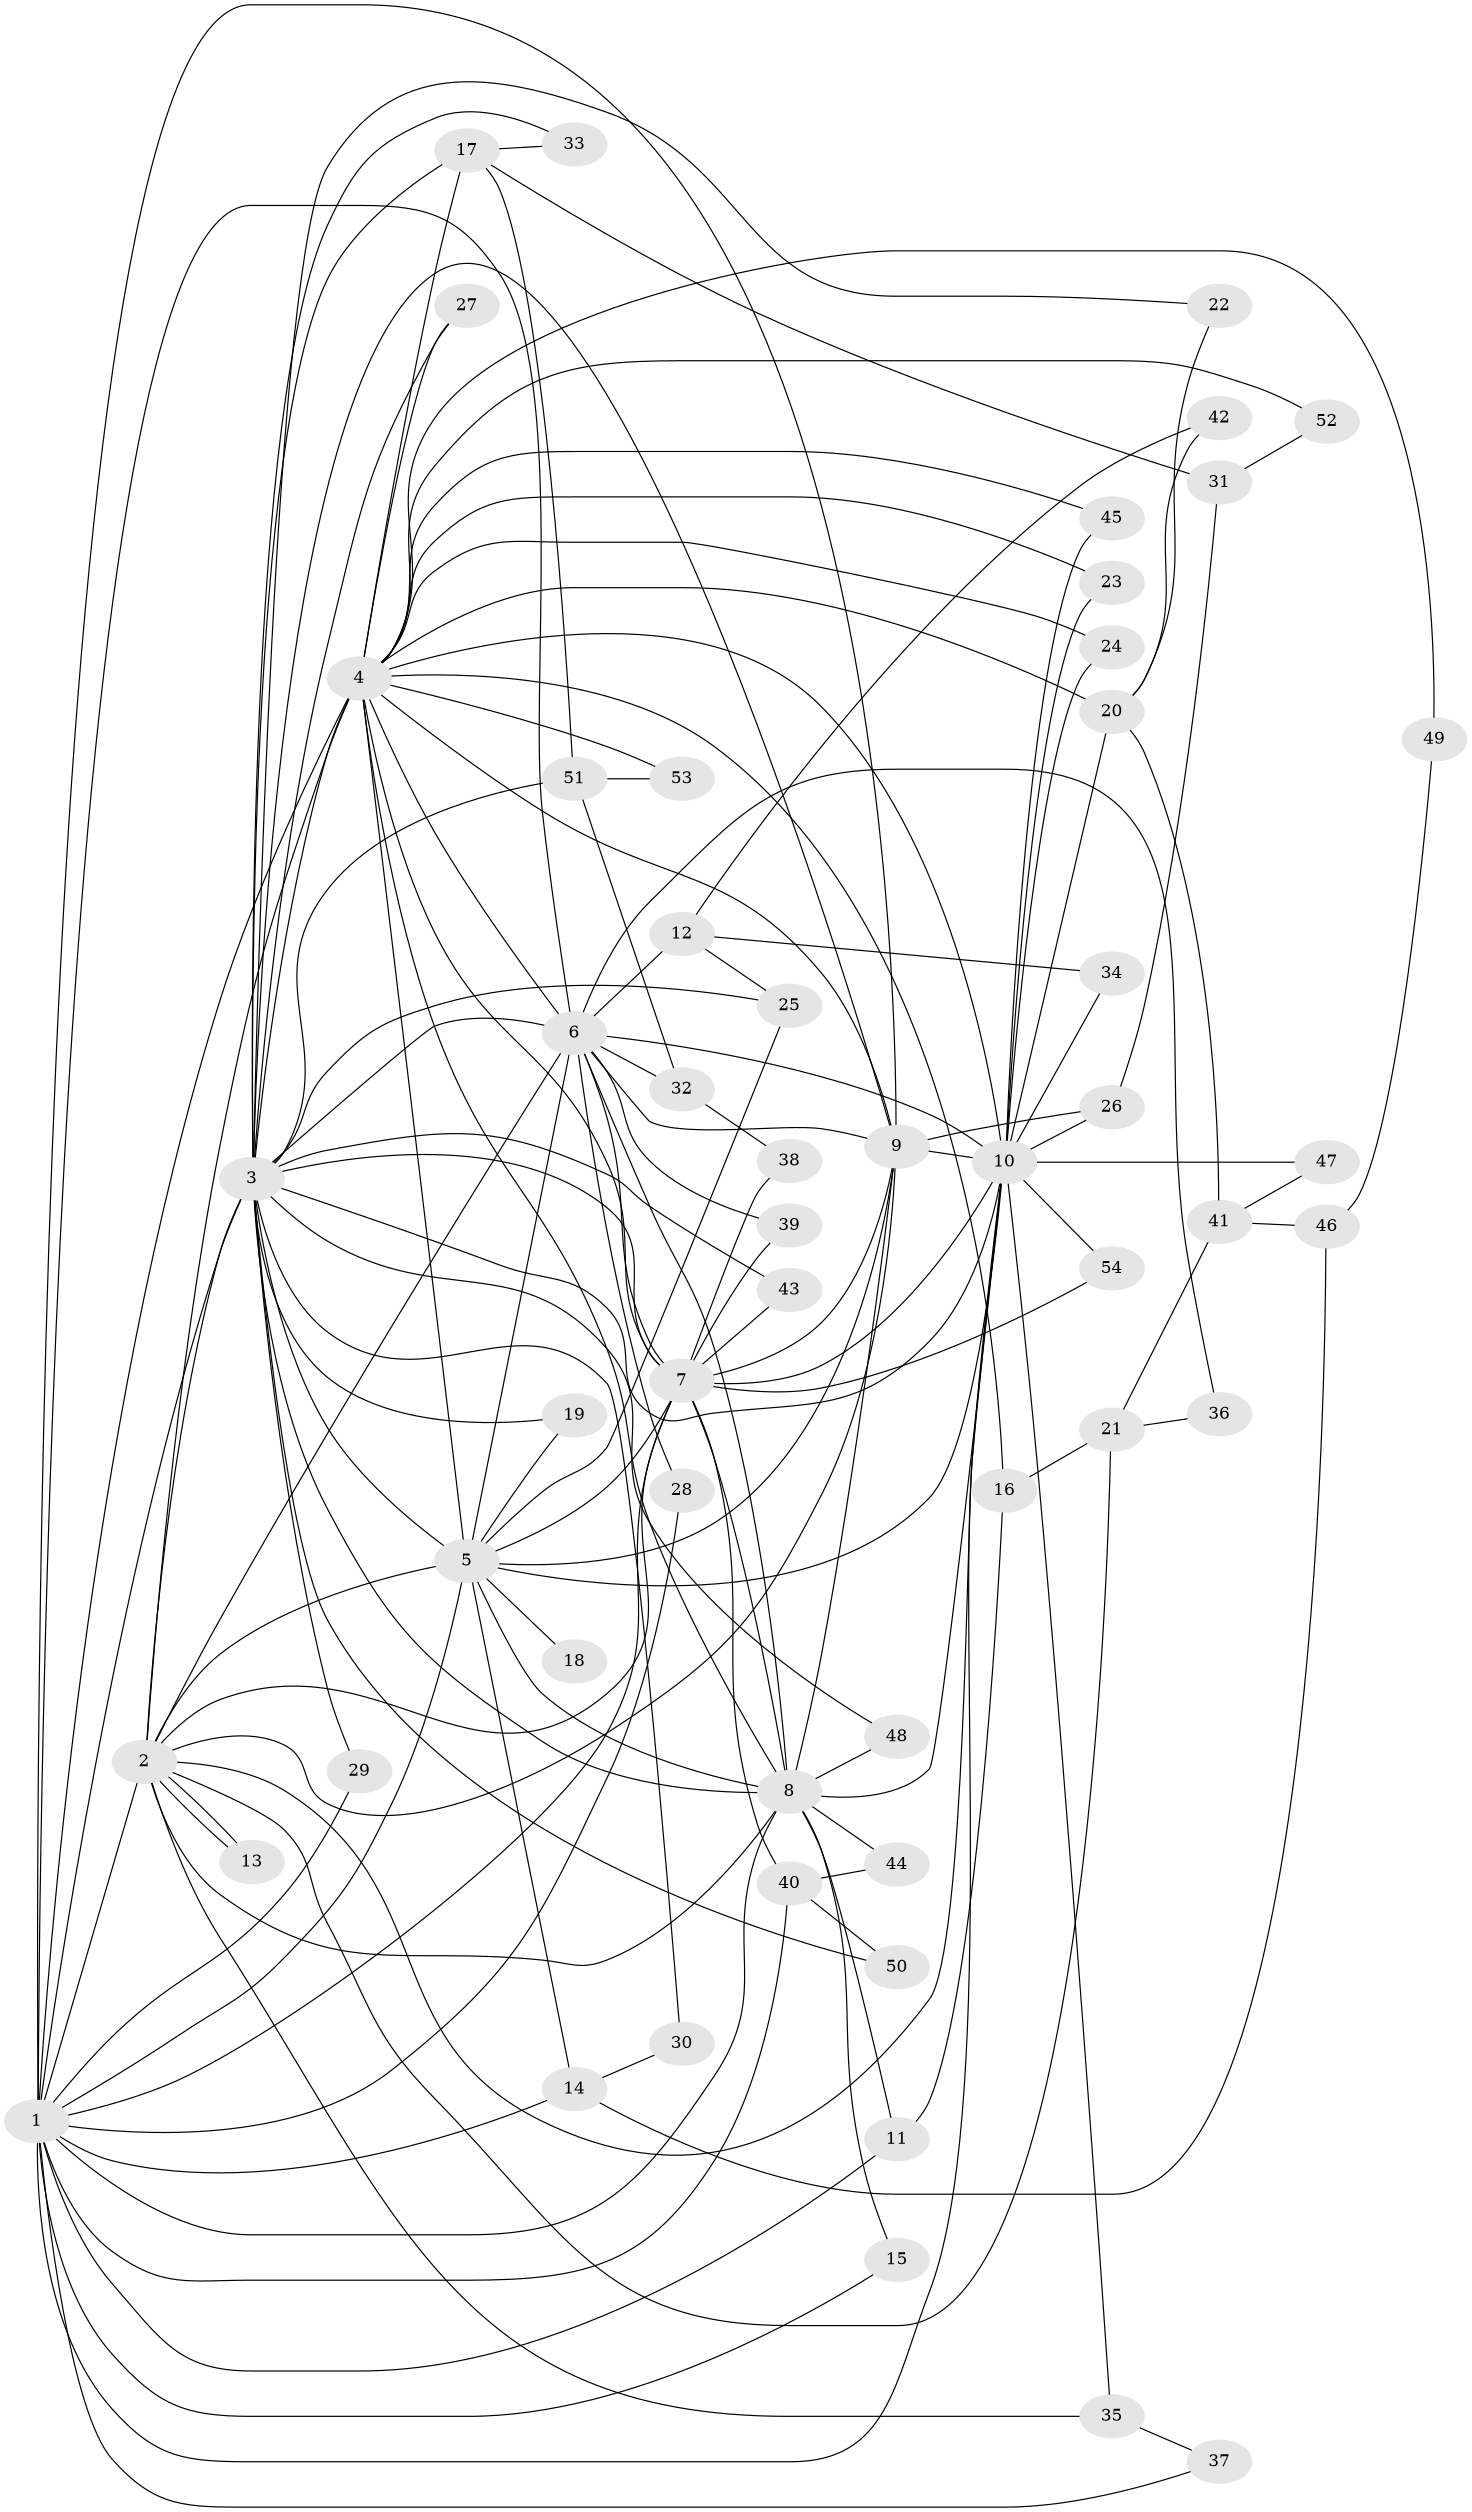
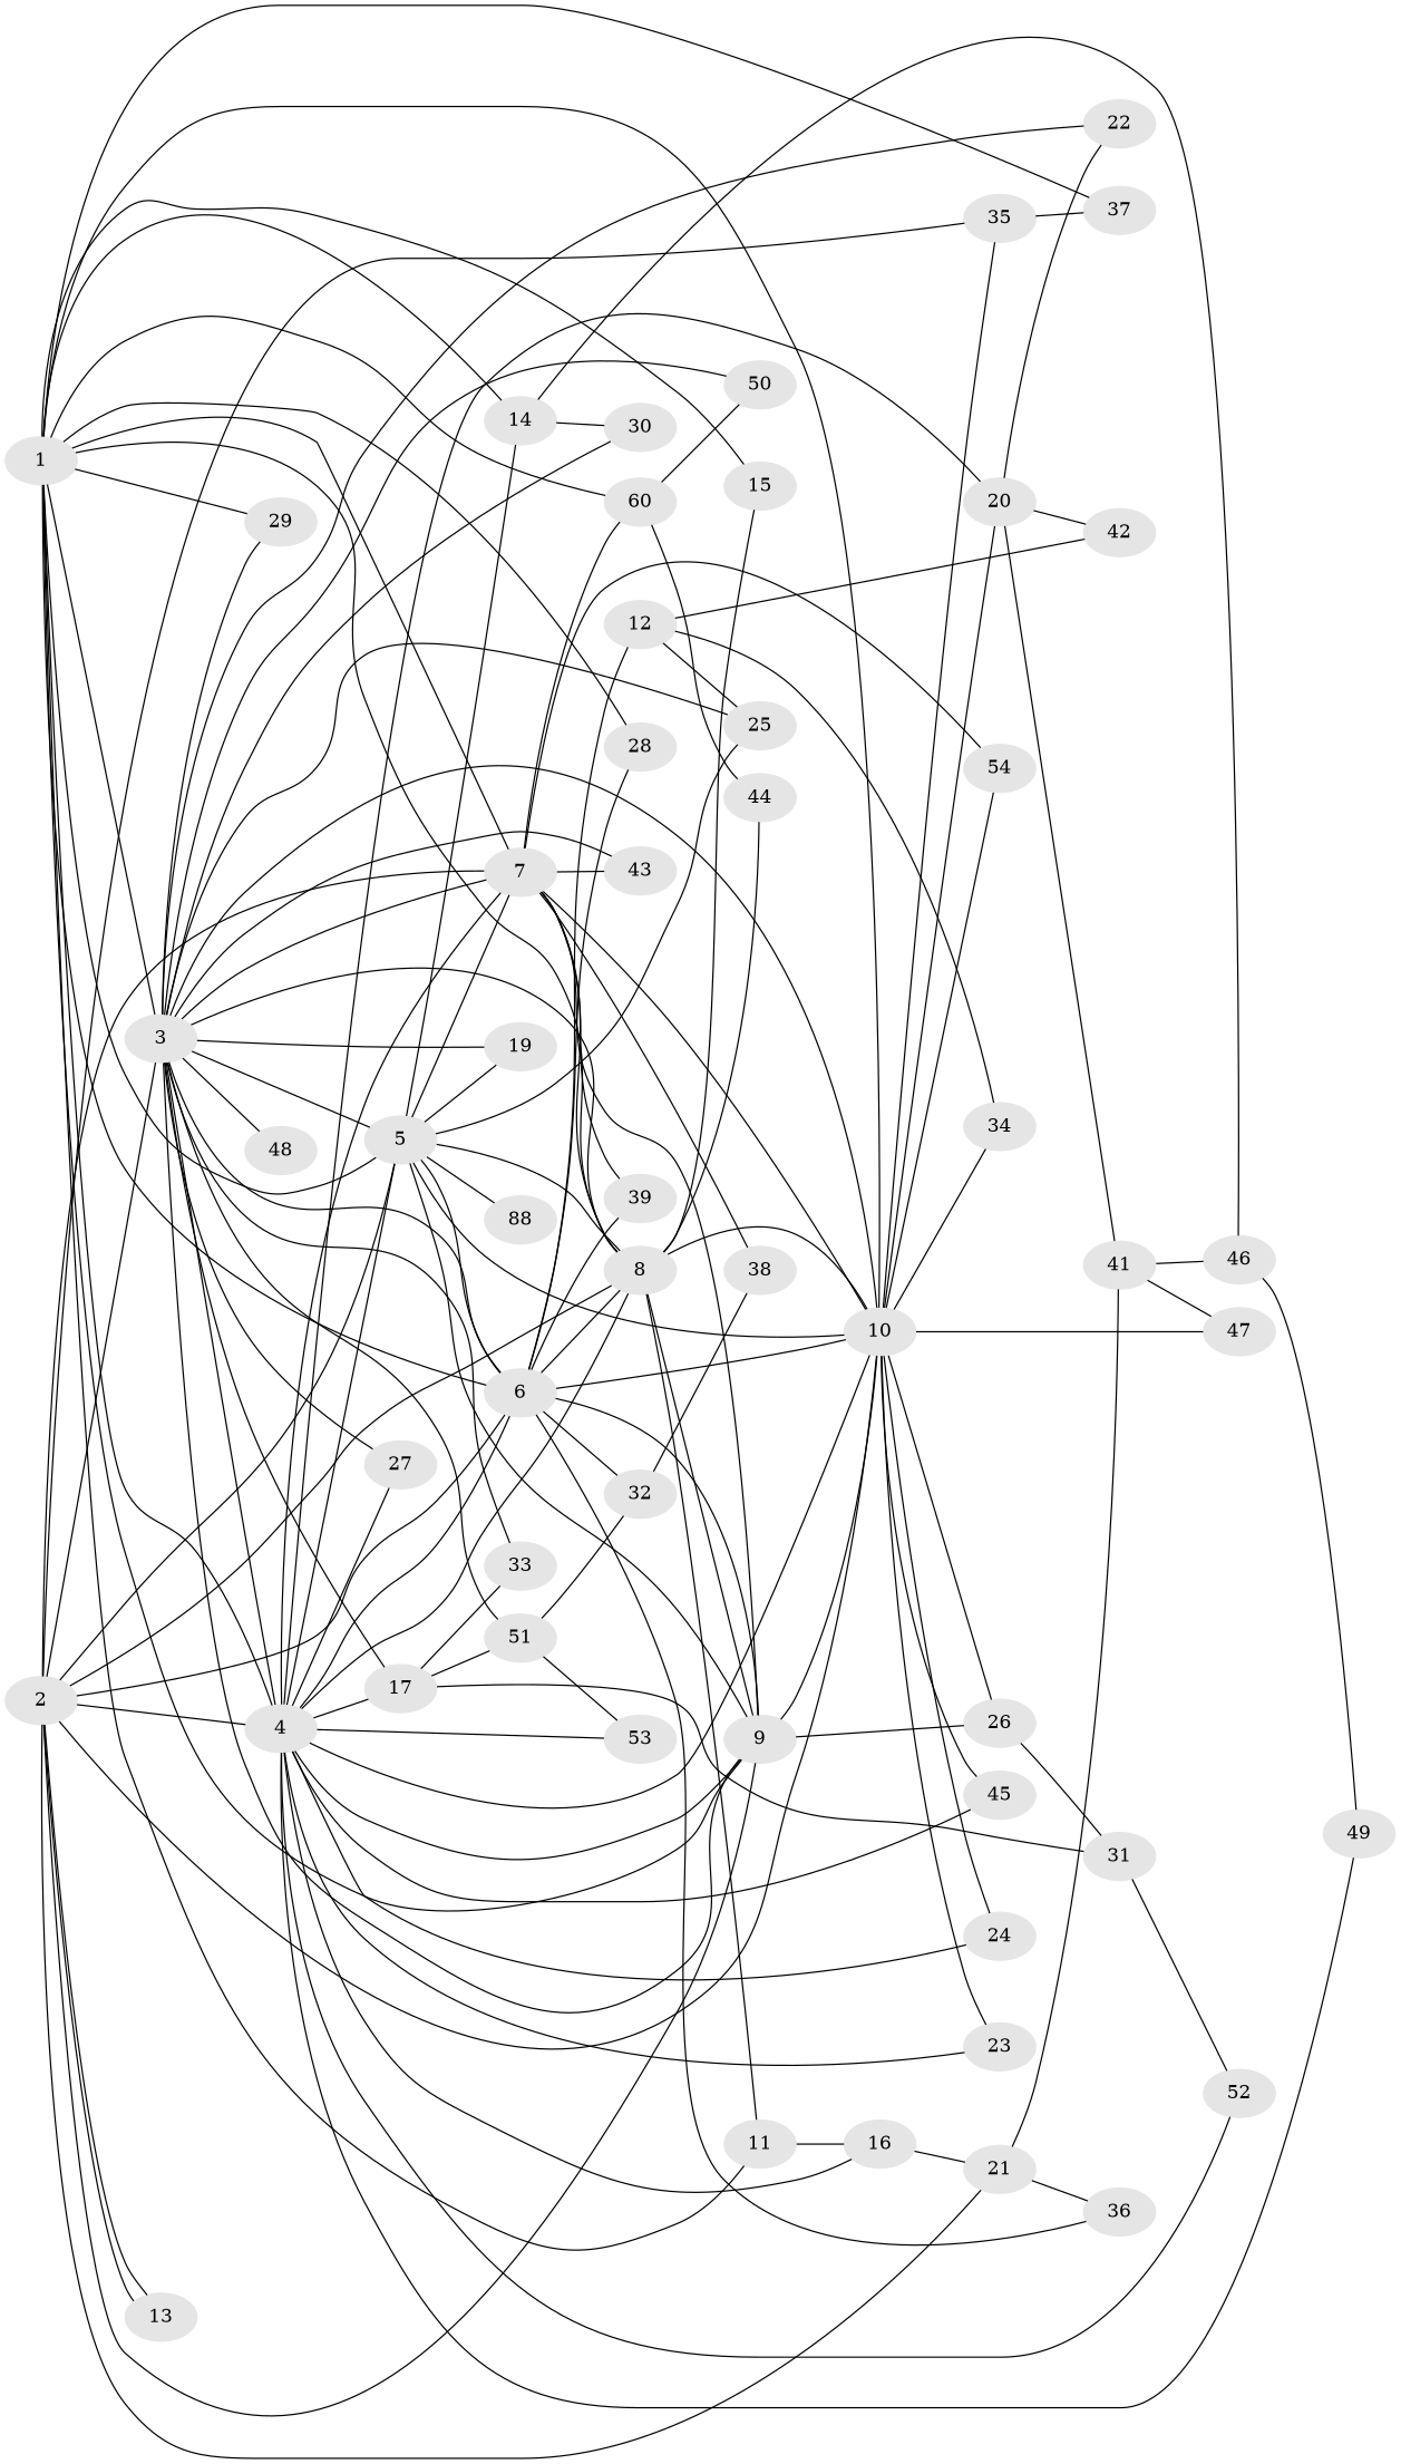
  graph {
    rankdir=LR
    node [color=gray90 style=filled]
    1
    2
    3
    4
    5
    6
    7
    8
    9
    10
    11
    14
    15
    28
    29
    37
-   40
+   40 [label=60]
    13
    21
    35
    17
    19
    22
    27
    30
    33
    43
    48
    50
    51
    25
    16
    20
    23
    24
    45
    49
    52
    53
-   18
+   18 [label=88]
    12
    32
    36
    39
    38
    54
    44
    26
    34
    47
    46
    41
    42
    31
-   1 -- 2
    1 -- 3
    1 -- 4
    1 -- 5
    1 -- 6
    1 -- 7
    1 -- 8
    1 -- 9
    1 -- 10
    1 -- 11
    1 -- 14
    1 -- 15
    1 -- 28
    1 -- 29
    1 -- 37
    1 -- 40
    2 -- 3
    2 -- 4
    2 -- 5
    2 -- 6
    2 -- 7
    2 -- 8
    2 -- 9
    2 -- 10
    2 -- 13
    2 -- 13
    2 -- 21
    2 -- 35
    3 -- 4
    3 -- 5
    3 -- 6
    3 -- 7
    3 -- 8
    3 -- 9
    3 -- 10
    3 -- 29
    3 -- 17
    3 -- 19
    3 -- 22
    3 -- 27
    3 -- 30
    3 -- 33
    3 -- 43
    3 -- 48
    3 -- 50
    3 -- 51
    3 -- 25
    4 -- 5
    4 -- 6
    4 -- 7
    4 -- 8
    4 -- 9
    4 -- 10
    4 -- 17
    4 -- 27
    4 -- 16
    4 -- 20
    4 -- 23
    4 -- 24
    4 -- 45
    4 -- 49
    4 -- 52
    4 -- 53
    5 -- 6
    5 -- 7
    5 -- 8
    5 -- 9
    5 -- 10
    5 -- 14
    5 -- 19
    5 -- 25
    5 -- 18
-   6 -- 7
    6 -- 8
    6 -- 9
    6 -- 10
    6 -- 28
    6 -- 12
    6 -- 32
    6 -- 36
    6 -- 39
    7 -- 8
    7 -- 9
    7 -- 10
    7 -- 40
    7 -- 43
    7 -- 39
    7 -- 38
    7 -- 54
    8 -- 9
    8 -- 10
    8 -- 11
    8 -- 15
-   8 -- 48
    8 -- 44
    9 -- 10
    9 -- 26
    10 -- 35
    10 -- 20
    10 -- 23
    10 -- 24
    10 -- 45
    10 -- 54
    10 -- 26
    10 -- 34
    10 -- 47
    11 -- 16
    14 -- 30
    14 -- 46
    40 -- 50
    40 -- 44
    21 -- 36
    21 -- 41
    35 -- 37
    17 -- 33
    17 -- 51
    17 -- 31
    51 -- 53
    51 -- 32
    16 -- 21
    20 -- 22
    20 -- 41
    20 -- 42
    12 -- 25
    12 -- 34
    12 -- 42
    32 -- 38
    26 -- 31
    46 -- 49
    41 -- 47
    41 -- 46
    31 -- 52
  }
